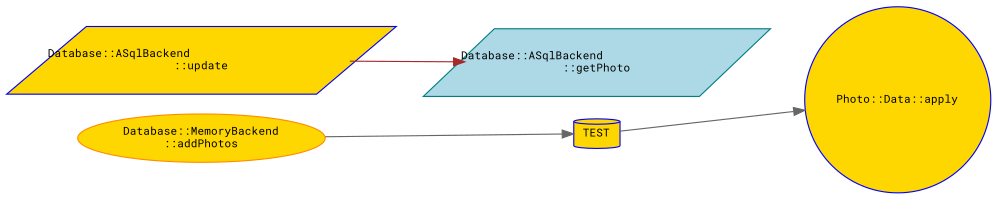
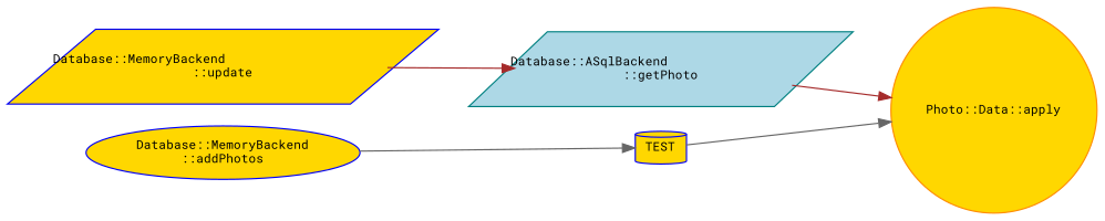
  digraph {
    fontname="Roboto Mono"
    rankdir=RL
    node [color=darkorange fillcolor=gold fontname="Roboto Mono" fontsize=10 shape=parallelogram style=filled]
    edge [color=brown dir=back fontname="Roboto Mono" fontsize=10 labelfontname=Helvetica labelfontsize=10 style=solid]
-   n1 [color=blue fontcolor=black height=0.2 label="Photo::Data::apply" shape=circle width=0.4]
+   n1 [fontcolor=black height=0.2 label="Photo::Data::apply" shape=circle width=0.4]
    n2 [color=teal fillcolor=lightblue height=0.2 label="Database::ASqlBackend\l::getPhoto" width=0.4]
    n3 [color=blue height=0.2 label=TEST shape=cylinder width=0.4]
-   n4 [height=0.2 label="Database::MemoryBackend\l::addPhotos" shape=ellipse width=0.4]
-   n5 [color=blue height=0.2 label="Database::ASqlBackend\l::update" width=0.4]
+   n4 [color=blue height=0.2 label="Database::MemoryBackend\l::addPhotos" shape=ellipse width=0.4]
+   n5 [color=blue height=0.2 label="Database::MemoryBackend\l::update" width=0.4]
+   n1 -> n2
    n1 -> n3 [color=gray40]
    n2 -> n5
    n3 -> n4 [color=gray40]
  }
